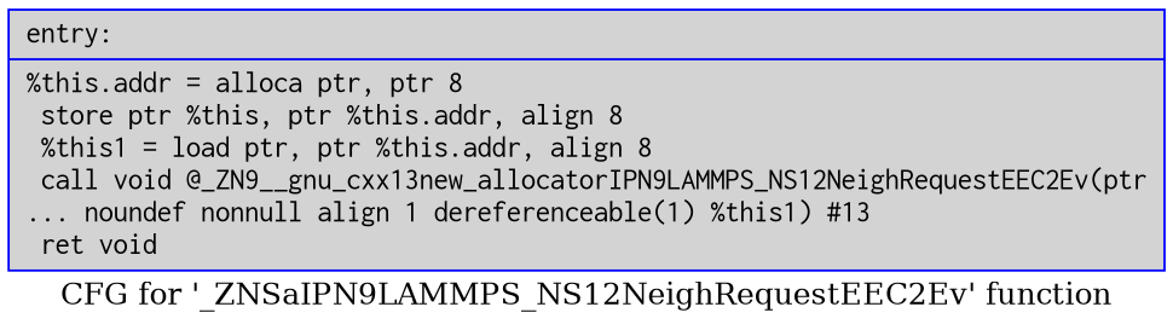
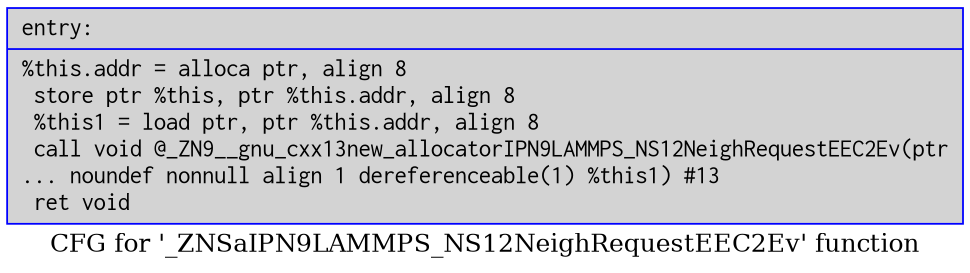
  digraph {
    label="CFG for '_ZNSaIPN9LAMMPS_NS12NeighRequestEEC2Ev' function"
-   n1 [color=blue fillcolor=lightgrey fontname=Courier label="{entry:\l|  %this.addr = alloca ptr, ptr 8\l  store ptr %this, ptr %this.addr, align 8\l  %this1 = load ptr, ptr %this.addr, align 8\l  call void @_ZN9__gnu_cxx13new_allocatorIPN9LAMMPS_NS12NeighRequestEEC2Ev(ptr\l... noundef nonnull align 1 dereferenceable(1) %this1) #13\l  ret void\l}" shape=record style=filled]
+   n1 [color=blue fillcolor=lightgrey fontname=Courier label="{entry:\l|  %this.addr = alloca ptr, align 8\l  store ptr %this, ptr %this.addr, align 8\l  %this1 = load ptr, ptr %this.addr, align 8\l  call void @_ZN9__gnu_cxx13new_allocatorIPN9LAMMPS_NS12NeighRequestEEC2Ev(ptr\l... noundef nonnull align 1 dereferenceable(1) %this1) #13\l  ret void\l}" shape=record style=filled]
  }
